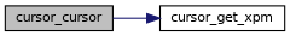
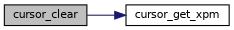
  digraph {
    rankdir=LR
    node [color=black fontname=Helvetica fontsize=10 shape=record style=filled]
-   n1 [fillcolor=grey75 fontcolor=black height=0.2 label=cursor_cursor width=0.4]
+   n1 [fillcolor=grey75 fontcolor=black height=0.2 label=cursor_clear width=0.4]
    n2 [fillcolor=white height=0.2 label=cursor_get_xpm width=0.4]
    n1 -> n2 [color=midnightblue fontname=Helvetica fontsize=10 labelfontname=Helvetica labelfontsize=10 style=solid]
  }
